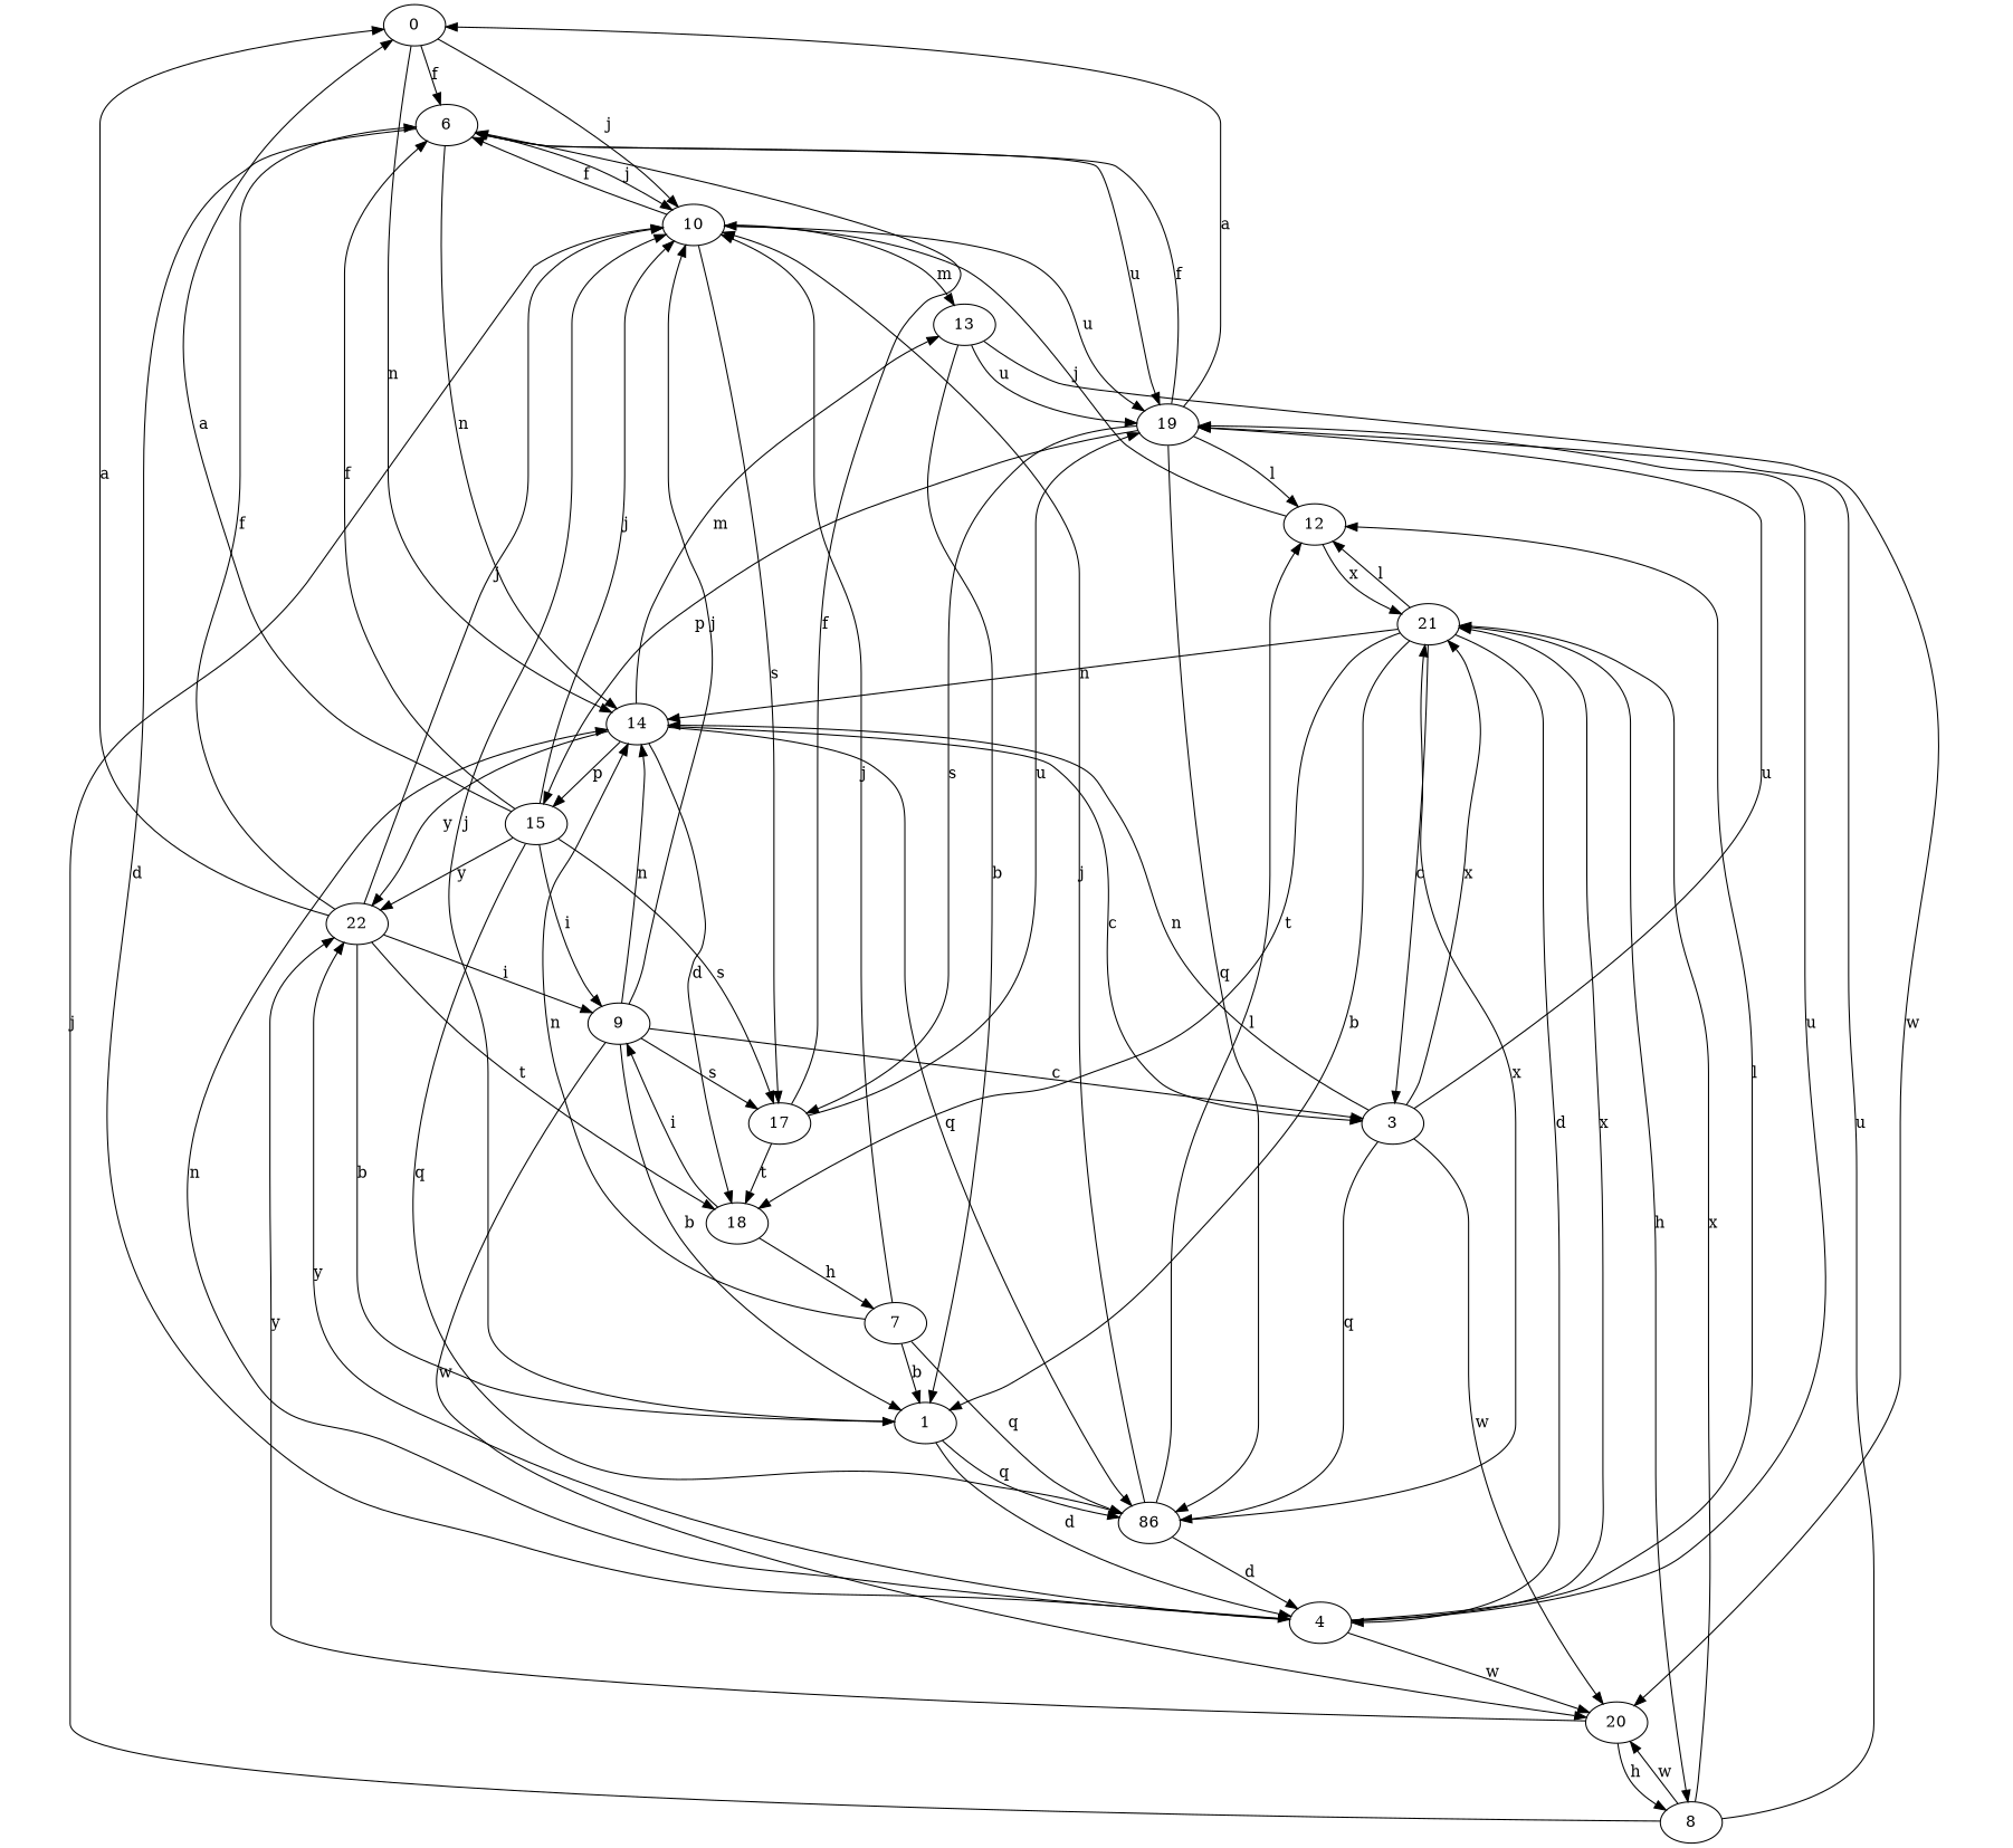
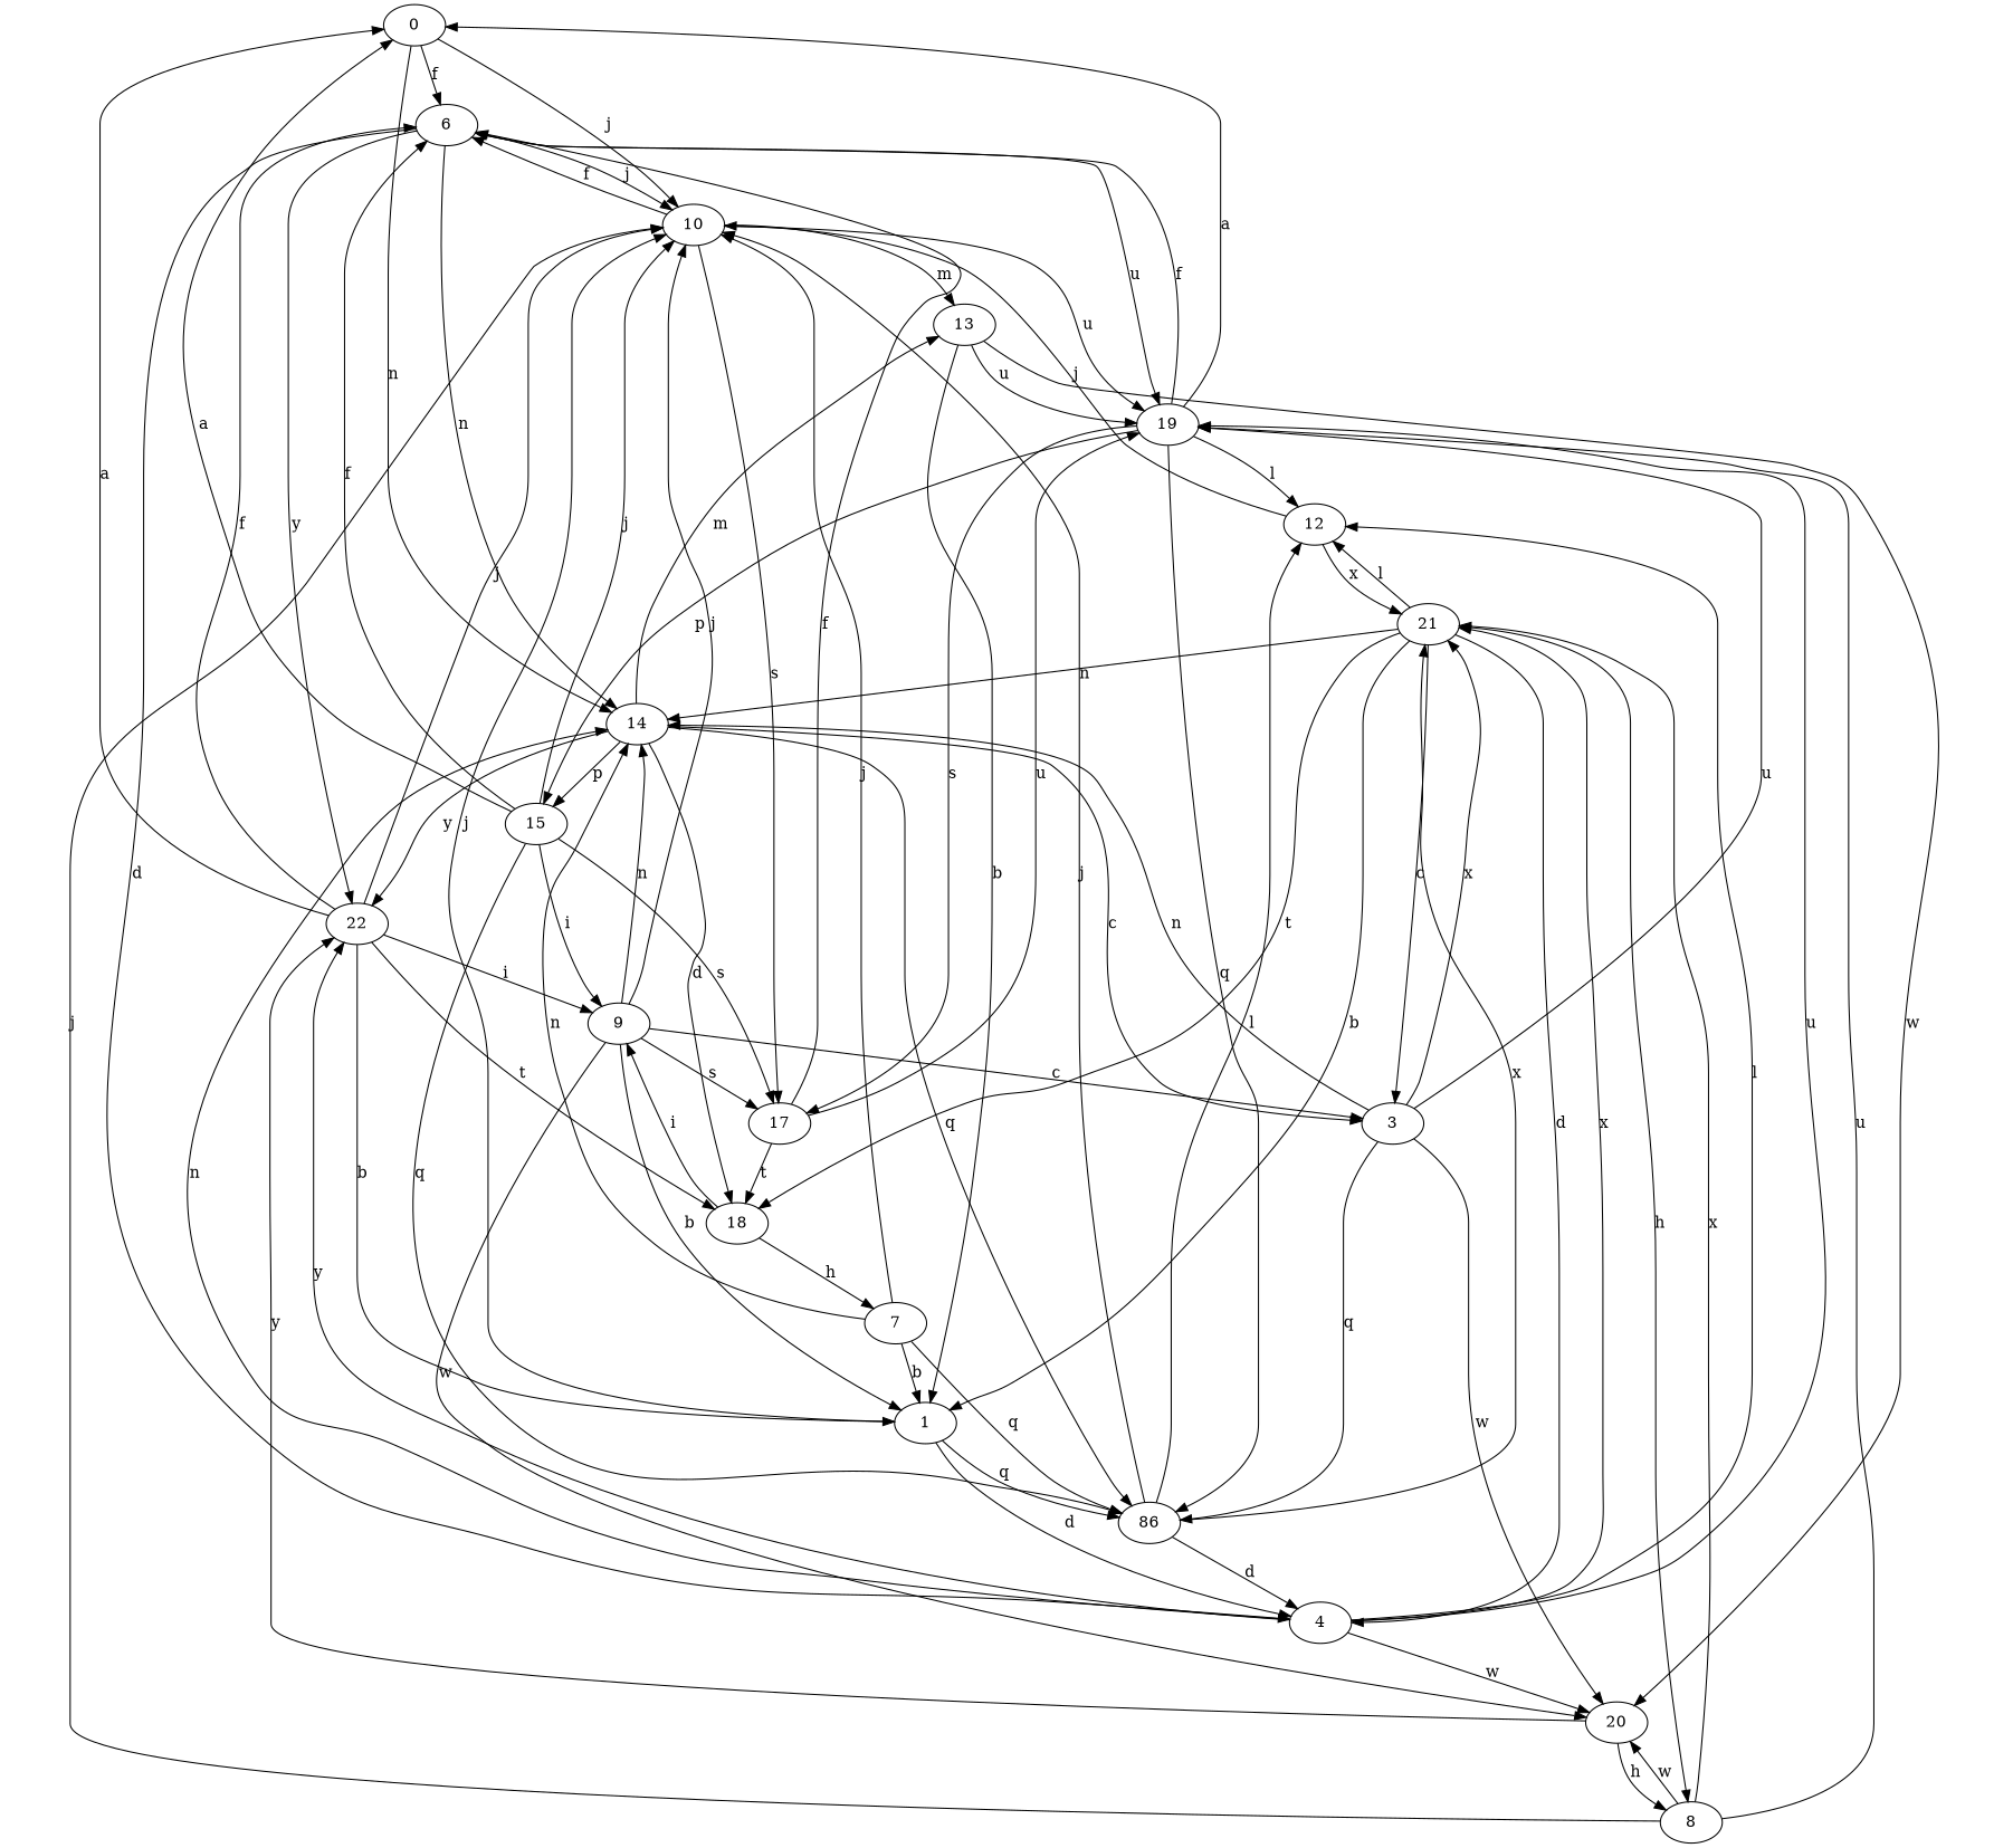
  strict digraph {
    0
    6
    10
    14
    4
    19
    22
    17
    13
    n10 [label=86]
    3
    15
    18
    1
    20
    21
    12
    8
    9
    7
    0 -> 6 [label=f]
    0 -> 10 [label=j]
    0 -> 14 [label=n]
    6 -> 10 [label=j]
    6 -> 14 [label=n]
    6 -> 4 [label=d]
    6 -> 19 [label=u]
-   15 -> 22 [label=y]
+   6 -> 22 [label=y]
    10 -> 6 [label=f]
    10 -> 19 [label=u]
    10 -> 17 [label=s]
    10 -> 13 [label=m]
    14 -> 22 [label=y]
    14 -> 13 [label=m]
    14 -> n10 [label=q]
    14 -> 3 [label=c]
    14 -> 15 [label=p]
    14 -> 18 [label=d]
    4 -> 14 [label=n]
    4 -> 19 [label=u]
    4 -> 22 [label=y]
    4 -> 20 [label=w]
    4 -> 21 [label=x]
    4 -> 12 [label=l]
    19 -> 0 [label=a]
    19 -> 6 [label=f]
    19 -> 17 [label=s]
    19 -> n10 [label=q]
    19 -> 15 [label=p]
    19 -> 12 [label=l]
    22 -> 0 [label=a]
    22 -> 6 [label=f]
    22 -> 10 [label=j]
    22 -> 18 [label=t]
    22 -> 1 [label=b]
    22 -> 9 [label=i]
    17 -> 6 [label=f]
    17 -> 19 [label=u]
    17 -> 18 [label=t]
    13 -> 19 [label=u]
    13 -> 1 [label=b]
    13 -> 20 [label=w]
    n10 -> 10 [label=j]
    n10 -> 4 [label=d]
    n10 -> 21 [label=x]
    n10 -> 12 [label=l]
    3 -> 14 [label=n]
    3 -> 19 [label=u]
    3 -> n10 [label=q]
    3 -> 20 [label=w]
    3 -> 21 [label=x]
    15 -> 0 [label=a]
    15 -> 6 [label=f]
    15 -> 10 [label=j]
    15 -> 17 [label=s]
    15 -> n10 [label=q]
    15 -> 9 [label=i]
    18 -> 9 [label=i]
    18 -> 7 [label=h]
    1 -> 10 [label=j]
    1 -> 4 [label=d]
    1 -> n10 [label=q]
    20 -> 22 [label=y]
    20 -> 8 [label=h]
    21 -> 14 [label=n]
    21 -> 4 [label=d]
    21 -> 3 [label=c]
    21 -> 18 [label=t]
    21 -> 1 [label=b]
    21 -> 12 [label=l]
    21 -> 8 [label=h]
    12 -> 10 [label=j]
    12 -> 21 [label=x]
    8 -> 10 [label=j]
    8 -> 19 [label=u]
    8 -> 20 [label=w]
    8 -> 21 [label=x]
    9 -> 10 [label=j]
    9 -> 14 [label=n]
    9 -> 17 [label=s]
    9 -> 3 [label=c]
    9 -> 1 [label=b]
    9 -> 20 [label=w]
    7 -> 10 [label=j]
    7 -> 14 [label=n]
    7 -> n10 [label=q]
    7 -> 1 [label=b]
  }
